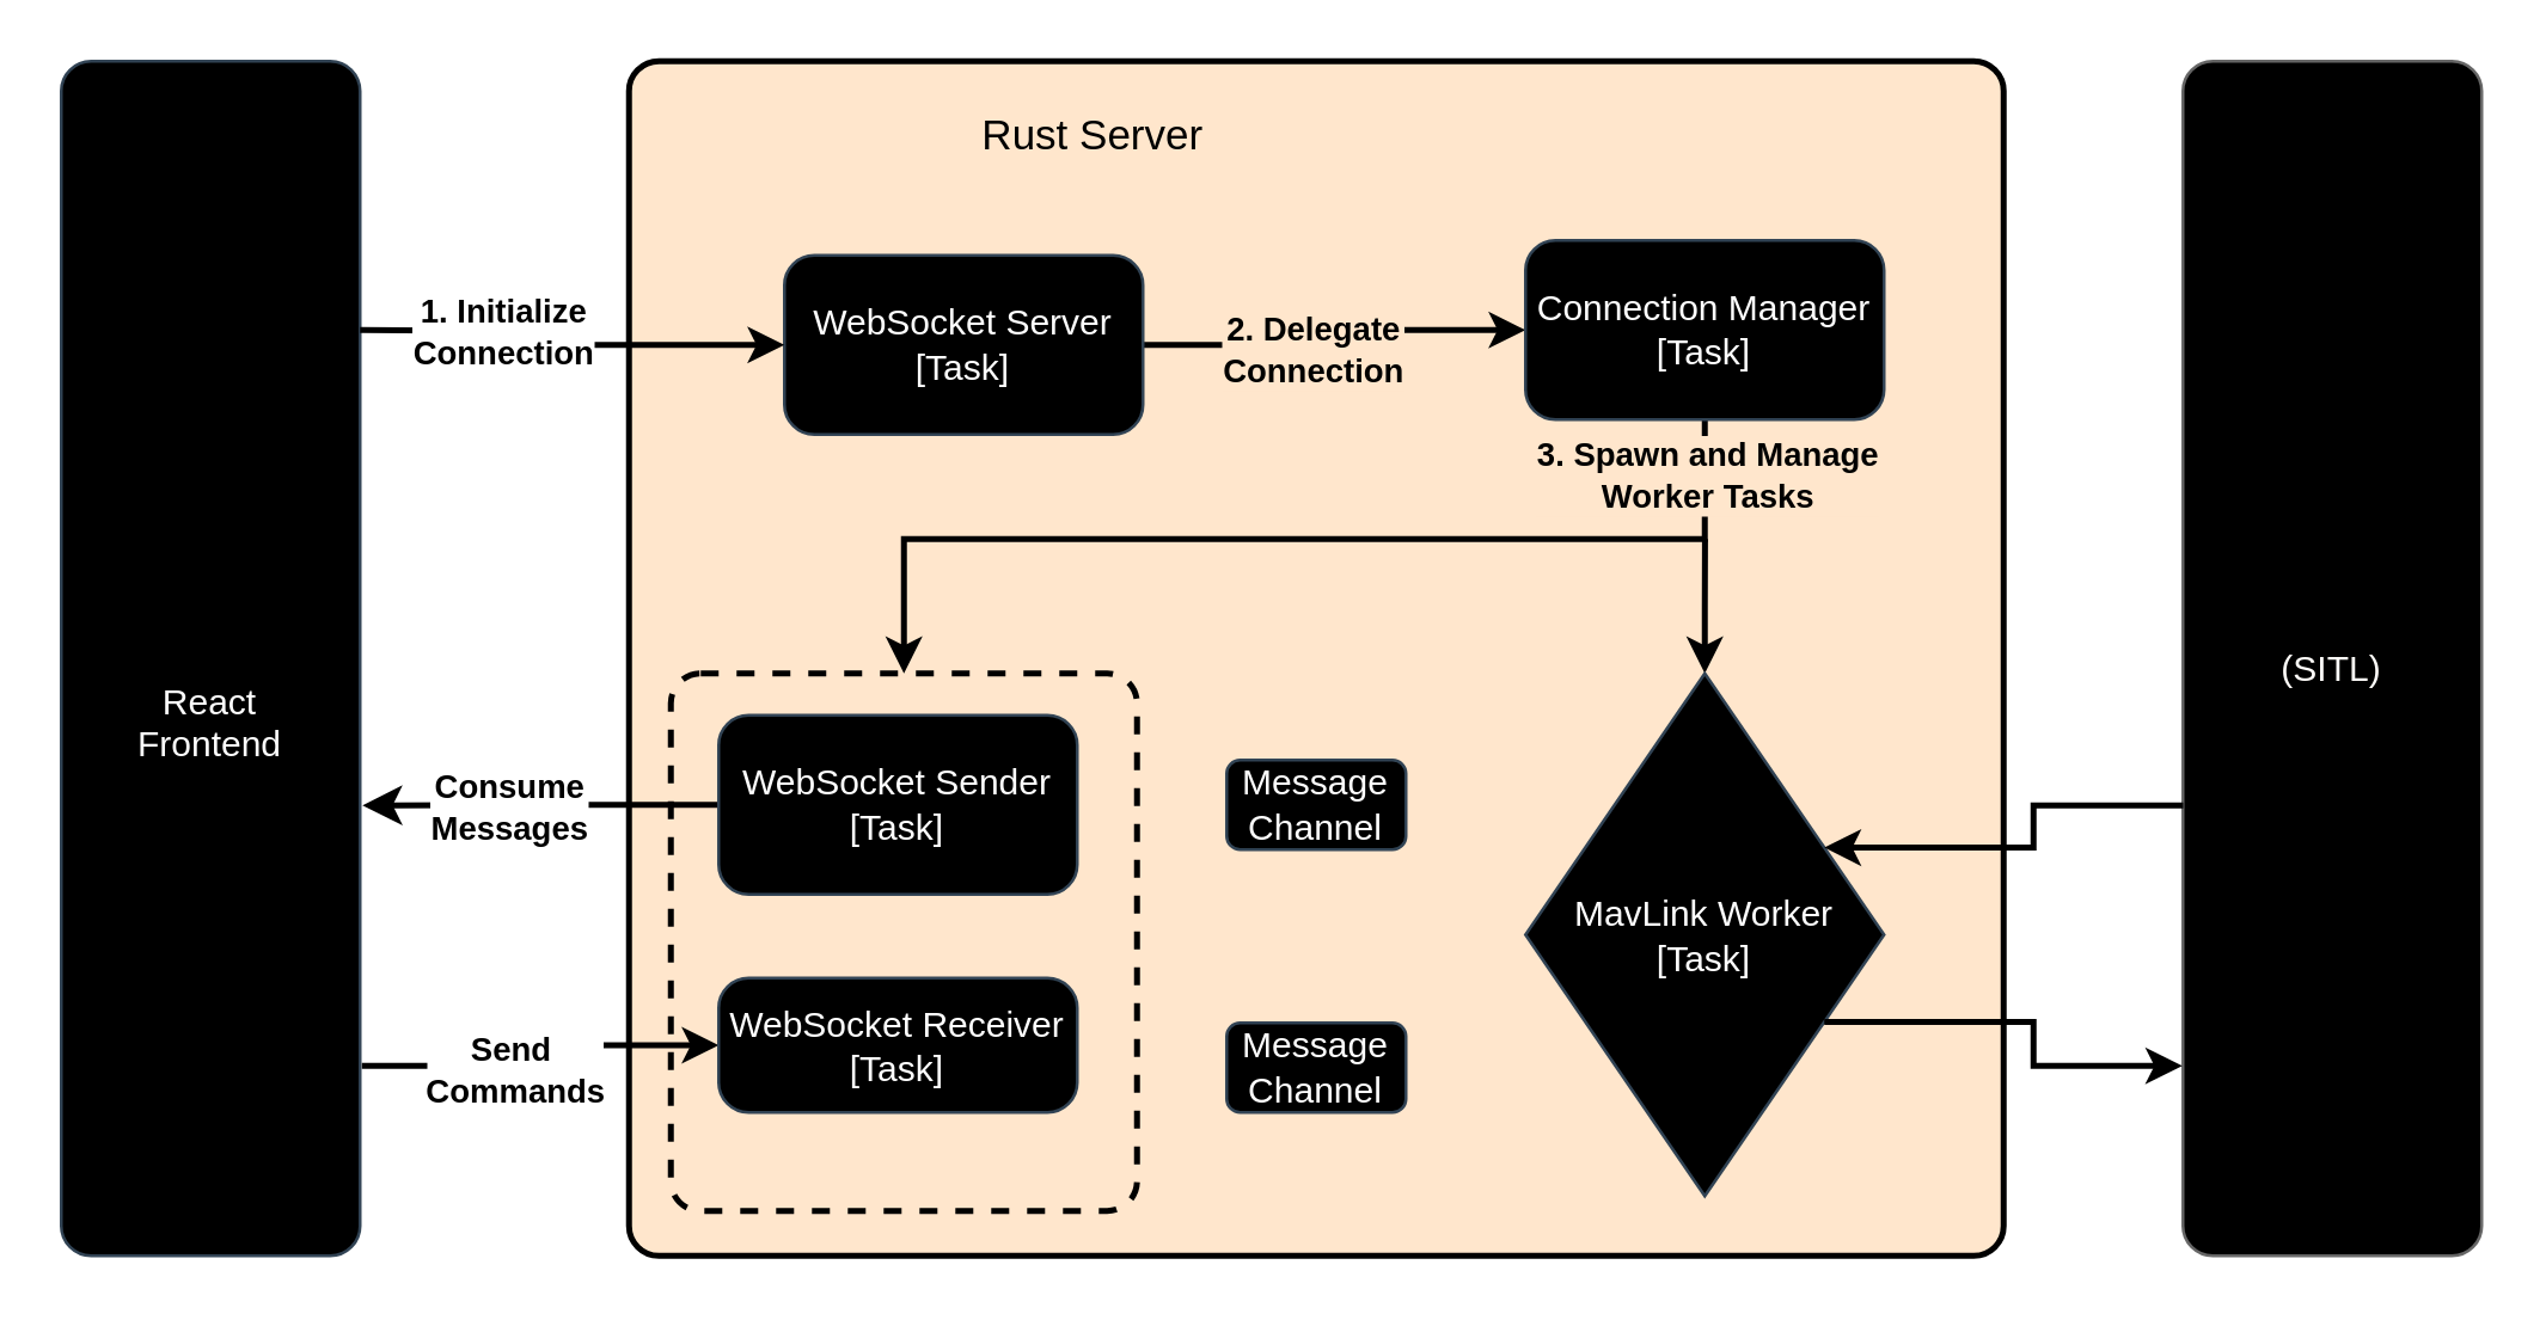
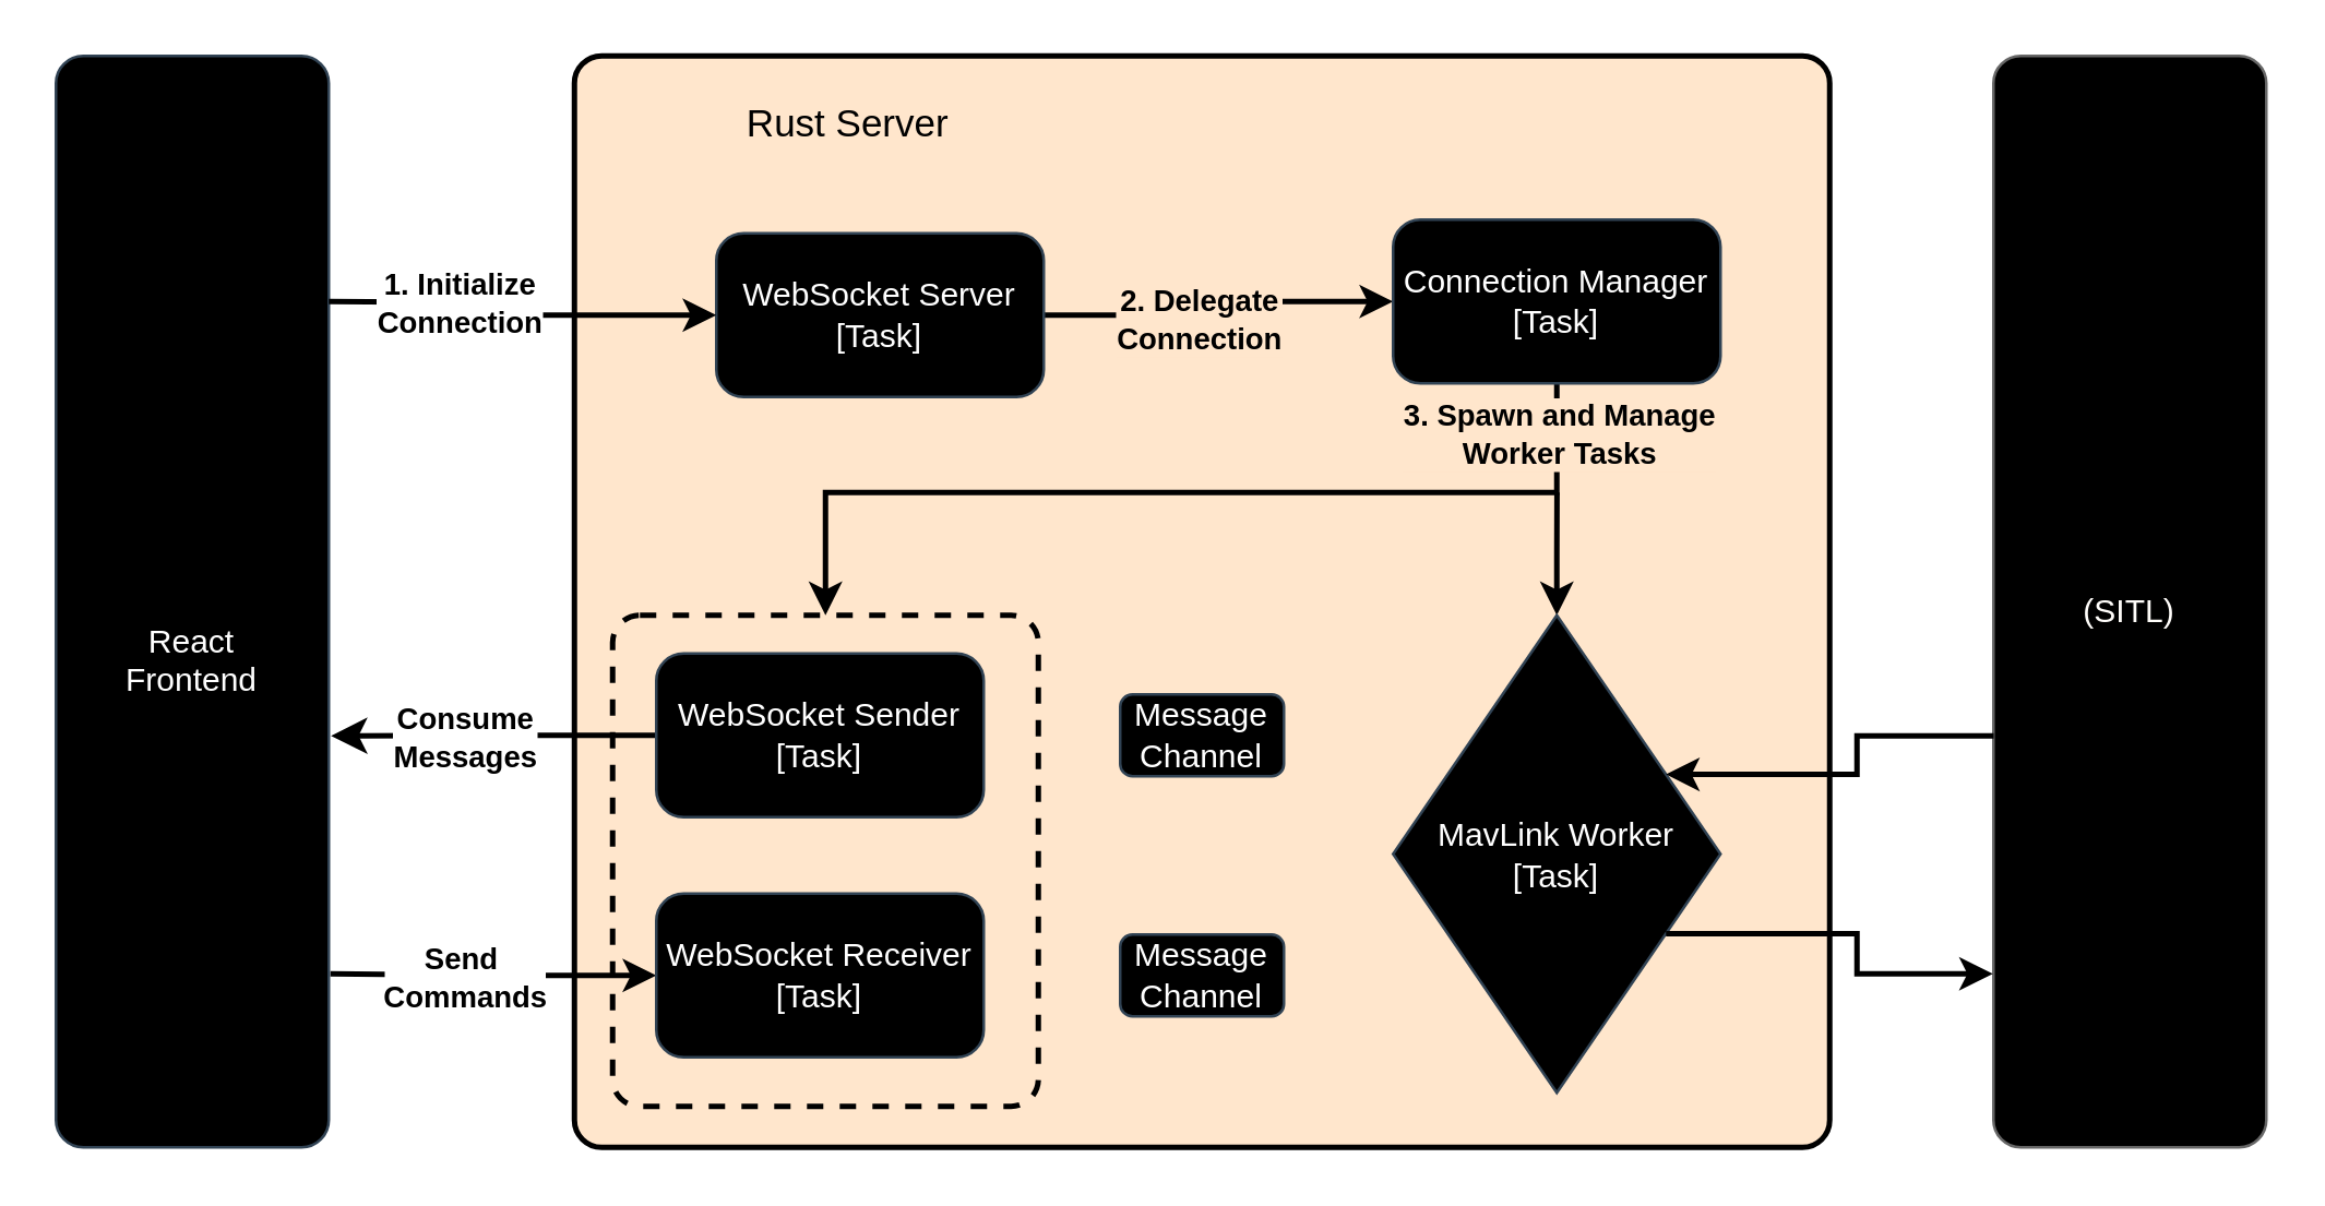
  <mxCell id="0" />
  <mxCell id="1" parent="0" />
  <mxCell id="2" value="" style="rounded=1;whiteSpace=wrap;html=1;fillColor=#ffe6cc;strokeColor=#000000;strokeWidth=2;perimeterSpacing=0;absoluteArcSize=1;" parent="1" vertex="1"><mxGeometry x="210" y="20" width="460" height="400" as="geometry" /></mxCell>
  <mxCell id="3" style="edgeStyle=orthogonalEdgeStyle;rounded=0;orthogonalLoop=1;jettySize=auto;html=1;entryX=0;entryY=0.5;entryDx=0;entryDy=0;strokeWidth=2;" parent="1" source="5" target="12" edge="1"><mxGeometry relative="1" as="geometry" /></mxCell>
  <mxCell id="4" value="&lt;b&gt;2. Delegate&lt;/b&gt;&lt;div&gt;&lt;b&gt;Connection&lt;/b&gt;&lt;/div&gt;" style="edgeLabel;html=1;align=center;verticalAlign=middle;resizable=0;points=[];labelBackgroundColor=light-dark(#ffe6cc, #FFCC99);" parent="3" vertex="1" connectable="0"><mxGeometry x="-0.162" y="-1" relative="1" as="geometry"><mxPoint as="offset" /></mxGeometry></mxCell>
  <mxCell id="5" value="WebSocket Server&lt;div&gt;[Task]&lt;/div&gt;" style="rounded=1;whiteSpace=wrap;html=1;fillColor=#000000;fontColor=#ffffff;strokeColor=#314354;absoluteArcSize=1;" parent="1" vertex="1"><mxGeometry x="262" y="85" width="120" height="60" as="geometry" /></mxCell>
  <mxCell id="6" style="edgeStyle=orthogonalEdgeStyle;rounded=0;orthogonalLoop=1;jettySize=auto;html=1;exitX=0.5;exitY=0;exitDx=0;exitDy=0;strokeWidth=2;startArrow=classic;startFill=1;endArrow=none;" edge="1" parent="1" source="7"><mxGeometry relative="1" as="geometry"><mxPoint x="570.074" y="180" as="targetPoint" /></mxGeometry></mxCell>
  <mxCell id="7" value="MavLink Worker&lt;div&gt;[Task]&lt;/div&gt;" style="rhombus;whiteSpace=wrap;html=1;fillColor=#000000;strokeColor=#314354;fontColor=#ffffff;absoluteArcSize=1;" parent="1" vertex="1"><mxGeometry x="510" y="225" width="120" height="175" as="geometry" /></mxCell>
  <mxCell id="8" value="" style="rounded=1;whiteSpace=wrap;html=1;fillColor=#000000;strokeColor=#666666;fontColor=#333333;absoluteArcSize=1;" parent="1" vertex="1"><mxGeometry x="730" y="20" width="100" height="400" as="geometry" /></mxCell>
  <mxCell id="9" value="&lt;div&gt;&lt;br&gt;&lt;/div&gt;&lt;div&gt;&lt;br&gt;&lt;/div&gt;&lt;div&gt;&lt;br&gt;&lt;/div&gt;React&lt;div&gt;Frontend&lt;/div&gt;" style="rounded=1;whiteSpace=wrap;html=1;fillColor=#000000;fontColor=#ffffff;strokeColor=#314354;absoluteArcSize=1;" parent="1" vertex="1"><mxGeometry x="20" y="20" width="100" height="400" as="geometry" /></mxCell>
  <mxCell id="10" style="edgeStyle=orthogonalEdgeStyle;rounded=0;orthogonalLoop=1;jettySize=auto;html=1;entryX=0.5;entryY=0;entryDx=0;entryDy=0;strokeWidth=2;" parent="1" source="12" target="27" edge="1"><mxGeometry relative="1" as="geometry"><Array as="points"><mxPoint x="570" y="180" /><mxPoint x="302" y="180" /></Array></mxGeometry></mxCell>
  <mxCell id="11" value="&lt;b style=&quot;&quot;&gt;3. Spawn and Manage&lt;/b&gt;&lt;div style=&quot;&quot;&gt;&lt;b&gt;Worker Tasks&lt;/b&gt;&lt;/div&gt;" style="edgeLabel;html=1;align=center;verticalAlign=middle;resizable=0;points=[];labelBackgroundColor=light-dark(#FFE6CC,#FFCC99);" vertex="1" connectable="0" parent="10"><mxGeometry x="-0.91" y="-3" relative="1" as="geometry"><mxPoint x="3" y="2" as="offset" /></mxGeometry></mxCell>
  <mxCell id="12" value="Connection Manager&lt;div&gt;[Task]&lt;/div&gt;" style="rounded=1;whiteSpace=wrap;html=1;fillColor=#000000;fontColor=#ffffff;strokeColor=#314354;absoluteArcSize=1;" parent="1" vertex="1"><mxGeometry x="510" y="80" width="120" height="60" as="geometry" /></mxCell>
- <mxCell id="13" value="&lt;font style=&quot;font-size: 14px;&quot;&gt;Rust Server&lt;/font&gt;" style="text;html=1;align=center;verticalAlign=middle;resizable=0;points=[];autosize=1;strokeColor=none;fillColor=none;" parent="1" vertex="1"><mxGeometry x="315" y="30" width="100" height="30" as="geometry" /></mxCell>
+ <mxCell id="13" value="&lt;font style=&quot;font-size: 14px;&quot;&gt;Rust Server&lt;/font&gt;" style="text;html=1;align=center;verticalAlign=middle;resizable=0;points=[];autosize=1;strokeColor=none;fillColor=none;" parent="1" vertex="1"><mxGeometry x="260" y="30" width="100" height="30" as="geometry" /></mxCell>
  <mxCell id="14" value="" style="shape=image;verticalLabelPosition=bottom;labelBackgroundColor=default;verticalAlign=top;aspect=fixed;imageAspect=0;image=https://raw.githubusercontent.com/devicons/devicon/ca28c779441053191ff11710fe24a9e6c23690d6/icons/react/react-original.svg;" parent="1" vertex="1"><mxGeometry x="45" y="175" width="50" height="50" as="geometry" /></mxCell>
  <mxCell id="15" value="" style="shape=image;verticalLabelPosition=bottom;labelBackgroundColor=default;verticalAlign=top;aspect=fixed;imageAspect=0;image=https://raw.githubusercontent.com/devicons/devicon/ca28c779441053191ff11710fe24a9e6c23690d6/icons/rust/rust-original.svg;" parent="1" vertex="1"><mxGeometry x="214" y="22" width="46" height="46" as="geometry" /></mxCell>
  <mxCell id="16" value="" style="shape=image;verticalLabelPosition=bottom;labelBackgroundColor=default;verticalAlign=top;aspect=fixed;imageAspect=0;image=https://docs.px4.io/main/assets/logo_pro_small.CrpV43uy.png;" parent="1" vertex="1"><mxGeometry x="735" y="157.5" width="90" height="67.5" as="geometry" /></mxCell>
  <mxCell id="17" value="Message&lt;div&gt;Channel&lt;/div&gt;" style="rounded=1;whiteSpace=wrap;html=1;fillColor=#000000;fontColor=#ffffff;strokeColor=#314354;absoluteArcSize=0;" parent="1" vertex="1"><mxGeometry x="410" y="254" width="60" height="30" as="geometry" /></mxCell>
  <mxCell id="18" value="Message&lt;div&gt;Channel&lt;/div&gt;" style="rounded=1;whiteSpace=wrap;html=1;fillColor=#000000;fontColor=#ffffff;strokeColor=#314354;absoluteArcSize=0;" parent="1" vertex="1"><mxGeometry x="410" y="342" width="60" height="30" as="geometry" /></mxCell>
  <mxCell id="19" style="edgeStyle=orthogonalEdgeStyle;rounded=0;orthogonalLoop=1;jettySize=auto;html=1;strokeWidth=2;endArrow=none;startFill=1;startArrow=classic;" parent="1" source="5" edge="1"><mxGeometry relative="1" as="geometry"><mxPoint x="120" y="110" as="targetPoint" /></mxGeometry></mxCell>
  <mxCell id="20" value="&lt;b&gt;1. Initialize&lt;/b&gt;&lt;div&gt;&lt;b&gt;Connection&lt;/b&gt;&lt;/div&gt;" style="edgeLabel;html=1;align=center;verticalAlign=middle;resizable=0;points=[];" vertex="1" connectable="0" parent="19"><mxGeometry x="0.345" relative="1" as="geometry"><mxPoint as="offset" /></mxGeometry></mxCell>
  <mxCell id="21" style="edgeStyle=orthogonalEdgeStyle;rounded=0;orthogonalLoop=1;jettySize=auto;html=1;entryX=1.008;entryY=0.623;entryDx=0;entryDy=0;entryPerimeter=0;endSize=7;strokeWidth=2;" parent="1" source="25" target="9" edge="1"><mxGeometry relative="1" as="geometry"><Array as="points" /></mxGeometry></mxCell>
  <mxCell id="22" value="&lt;b&gt;Consume&lt;/b&gt;&lt;div&gt;&lt;b&gt;Messages&lt;/b&gt;&lt;/div&gt;" style="edgeLabel;html=1;align=center;verticalAlign=middle;resizable=0;points=[];" vertex="1" connectable="0" parent="21"><mxGeometry x="0.256" y="-2" relative="1" as="geometry"><mxPoint x="4" y="2" as="offset" /></mxGeometry></mxCell>
  <mxCell id="23" style="edgeStyle=orthogonalEdgeStyle;rounded=0;orthogonalLoop=1;jettySize=auto;html=1;entryX=1.006;entryY=0.841;entryDx=0;entryDy=0;entryPerimeter=0;strokeWidth=2;endArrow=none;startFill=1;startArrow=classic;" parent="1" source="26" target="9" edge="1"><mxGeometry relative="1" as="geometry" /></mxCell>
  <mxCell id="24" value="&lt;b&gt;Send&amp;nbsp;&lt;/b&gt;&lt;div&gt;&lt;b&gt;Commands&lt;/b&gt;&lt;/div&gt;" style="edgeLabel;html=1;align=center;verticalAlign=middle;resizable=0;points=[];" vertex="1" connectable="0" parent="23"><mxGeometry x="0.398" y="-1" relative="1" as="geometry"><mxPoint x="13" y="2" as="offset" /></mxGeometry></mxCell>
  <mxCell id="25" value="WebSocket Sender&lt;div&gt;[Task]&lt;/div&gt;" style="rounded=1;whiteSpace=wrap;html=1;fillColor=#000000;fontColor=#ffffff;strokeColor=#314354;absoluteArcSize=1;" parent="1" vertex="1"><mxGeometry x="240" y="239" width="120" height="60" as="geometry" /></mxCell>
- <mxCell id="26" value="WebSocket Receiver&lt;div&gt;[Task]&lt;/div&gt;" style="rounded=1;whiteSpace=wrap;html=1;fillColor=#000000;fontColor=#ffffff;strokeColor=#314354;absoluteArcSize=1;" parent="1" vertex="1"><mxGeometry x="240" y="327" width="120" height="45" as="geometry" /></mxCell>
+ <mxCell id="26" value="WebSocket Receiver&lt;div&gt;[Task]&lt;/div&gt;" style="rounded=1;whiteSpace=wrap;html=1;fillColor=#000000;fontColor=#ffffff;strokeColor=#314354;absoluteArcSize=1;" parent="1" vertex="1"><mxGeometry x="240" y="327" width="120" height="60" as="geometry" /></mxCell>
  <mxCell id="27" value="" style="rounded=1;whiteSpace=wrap;html=1;fillColor=none;dashed=1;absoluteArcSize=1;strokeWidth=2;" parent="1" vertex="1"><mxGeometry x="224" y="225" width="156" height="180" as="geometry" /></mxCell>
  <mxCell id="28" style="edgeStyle=orthogonalEdgeStyle;rounded=0;orthogonalLoop=1;jettySize=auto;html=1;exitX=1;exitY=0.25;exitDx=0;exitDy=0;entryX=0.001;entryY=0.623;entryDx=0;entryDy=0;entryPerimeter=0;strokeWidth=2;startArrow=classic;startFill=1;endArrow=none;" parent="1" source="7" target="8" edge="1"><mxGeometry relative="1" as="geometry"><Array as="points"><mxPoint x="680" y="269" /></Array></mxGeometry></mxCell>
  <mxCell id="29" style="edgeStyle=orthogonalEdgeStyle;rounded=0;orthogonalLoop=1;jettySize=auto;html=1;exitX=1;exitY=0.75;exitDx=0;exitDy=0;entryX=-0.002;entryY=0.841;entryDx=0;entryDy=0;entryPerimeter=0;strokeWidth=2;" parent="1" source="7" target="8" edge="1"><mxGeometry relative="1" as="geometry" /></mxCell>
  <mxCell id="30" value="&lt;font style=&quot;color: rgb(255, 253, 250);&quot;&gt;(SITL)&lt;/font&gt;" style="text;html=1;align=center;verticalAlign=middle;whiteSpace=wrap;rounded=0;" parent="1" vertex="1"><mxGeometry x="750" y="209" width="60" height="30" as="geometry" /></mxCell>
